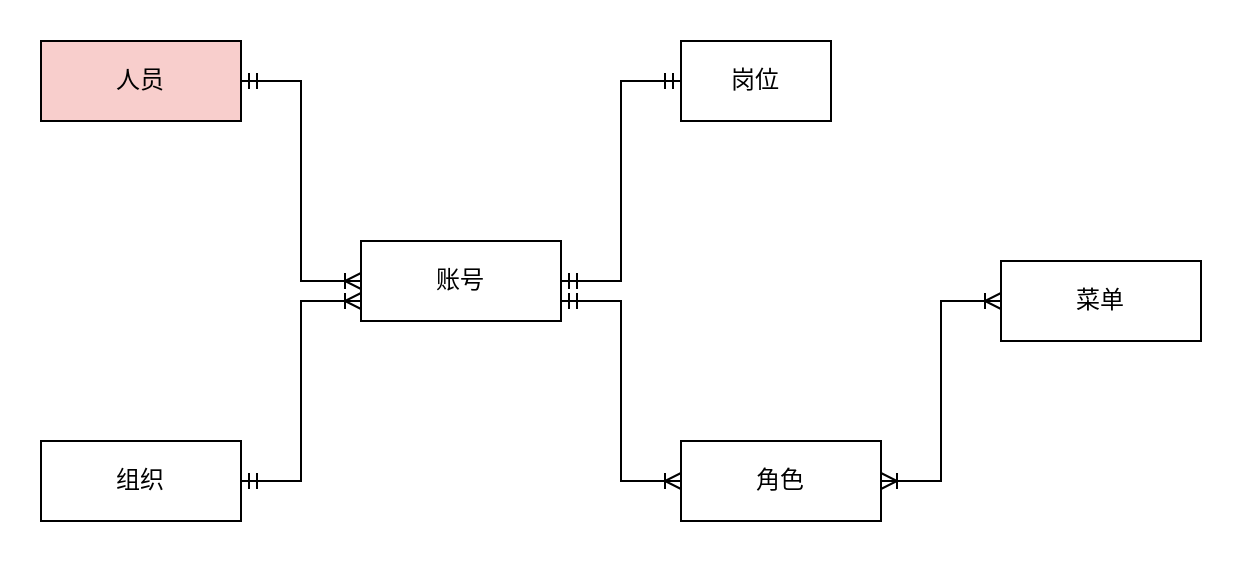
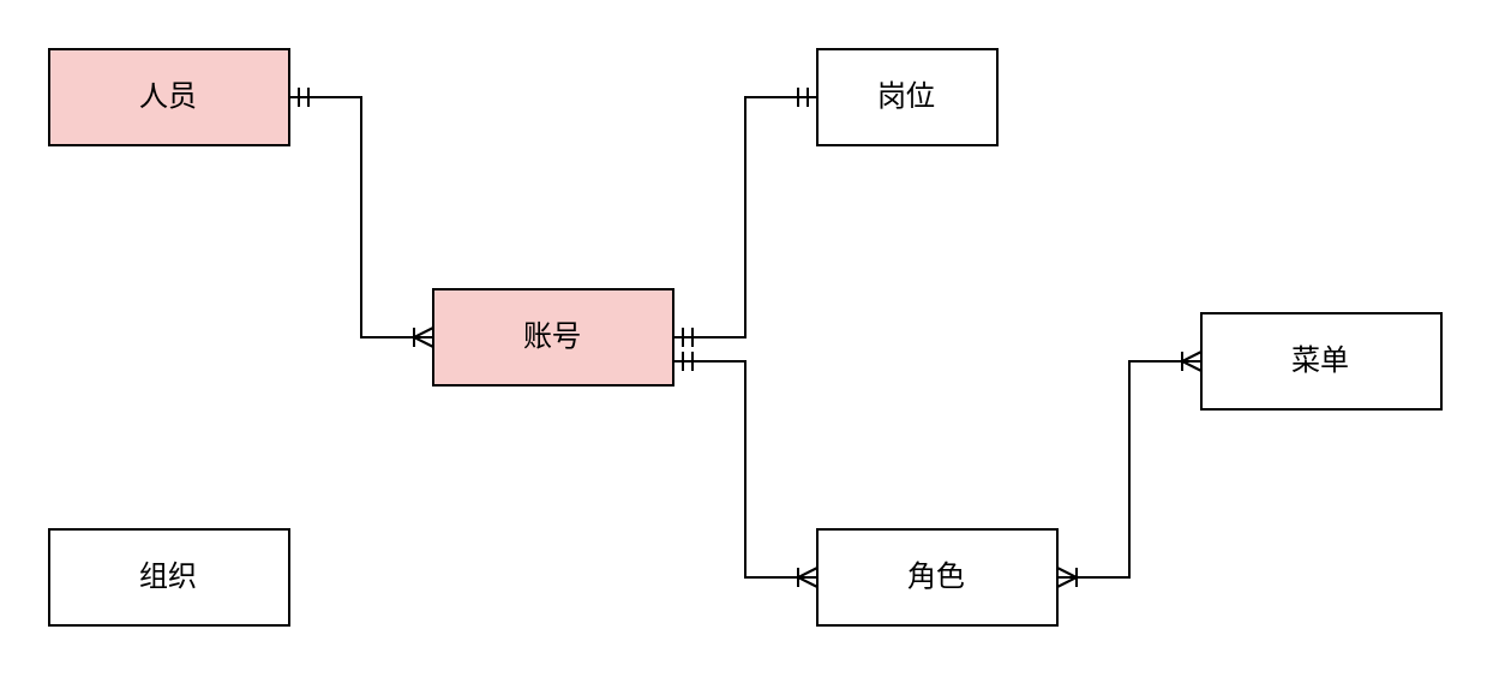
  <mxCell id="0" />
  <mxCell id="1" parent="0" />
  <mxCell id="2" value="人员" style="whiteSpace=wrap;html=1;align=center;fillColor=#f8cecc;" parent="1" vertex="1"><mxGeometry x="20" y="20" width="100" height="40" as="geometry" /></mxCell>
- <mxCell id="3" value="账号" style="whiteSpace=wrap;html=1;align=center;" parent="1" vertex="1"><mxGeometry x="180" y="120" width="100" height="40" as="geometry" /></mxCell>
+ <mxCell id="3" value="账号" style="whiteSpace=wrap;html=1;align=center;fillColor=#f8cecc;" parent="1" vertex="1"><mxGeometry x="180" y="120" width="100" height="40" as="geometry" /></mxCell>
  <mxCell id="4" value="角色" style="whiteSpace=wrap;html=1;align=center;" parent="1" vertex="1"><mxGeometry x="340" y="220" width="100" height="40" as="geometry" /></mxCell>
  <mxCell id="5" value="组织" style="whiteSpace=wrap;html=1;align=center;" parent="1" vertex="1"><mxGeometry x="20" y="220" width="100" height="40" as="geometry" /></mxCell>
  <mxCell id="6" value="岗位" style="whiteSpace=wrap;html=1;align=center;" parent="1" vertex="1"><mxGeometry x="340" y="20" width="75" height="40" as="geometry" /></mxCell>
  <mxCell id="7" value="菜单" style="whiteSpace=wrap;html=1;align=center;" parent="1" vertex="1"><mxGeometry x="500" y="130" width="100" height="40" as="geometry" /></mxCell>
  <mxCell id="8" value="" style="edgeStyle=entityRelationEdgeStyle;fontSize=12;html=1;endArrow=ERoneToMany;startArrow=ERmandOne;rounded=0;exitX=1;exitY=0.5;exitDx=0;exitDy=0;" parent="1" source="2" target="3" edge="1"><mxGeometry width="100" height="100" relative="1" as="geometry"><mxPoint x="20" y="330" as="sourcePoint" /><mxPoint x="120" y="230" as="targetPoint" /></mxGeometry></mxCell>
  <mxCell id="9" value="" style="edgeStyle=entityRelationEdgeStyle;fontSize=12;html=1;endArrow=ERmandOne;startArrow=ERmandOne;rounded=0;exitX=1;exitY=0.5;exitDx=0;exitDy=0;" parent="1" source="3" target="6" edge="1"><mxGeometry width="100" height="100" relative="1" as="geometry"><mxPoint x="210" y="310" as="sourcePoint" /><mxPoint x="310" y="210" as="targetPoint" /></mxGeometry></mxCell>
  <mxCell id="10" value="" style="edgeStyle=entityRelationEdgeStyle;fontSize=12;html=1;endArrow=ERoneToMany;startArrow=ERmandOne;rounded=0;exitX=1;exitY=0.75;exitDx=0;exitDy=0;entryX=0;entryY=0.5;entryDx=0;entryDy=0;" parent="1" source="3" target="4" edge="1"><mxGeometry width="100" height="100" relative="1" as="geometry"><mxPoint x="-60" y="400" as="sourcePoint" /><mxPoint x="40" y="300" as="targetPoint" /></mxGeometry></mxCell>
- <mxCell id="11" value="" style="edgeStyle=entityRelationEdgeStyle;fontSize=12;html=1;endArrow=ERoneToMany;startArrow=ERmandOne;rounded=0;exitX=1;exitY=0.5;exitDx=0;exitDy=0;entryX=0;entryY=0.75;entryDx=0;entryDy=0;" parent="1" source="5" target="3" edge="1"><mxGeometry width="100" height="100" relative="1" as="geometry"><mxPoint x="50" y="320" as="sourcePoint" /><mxPoint x="150" y="220" as="targetPoint" /></mxGeometry></mxCell>
  <mxCell id="12" value="" style="edgeStyle=entityRelationEdgeStyle;fontSize=12;html=1;endArrow=ERoneToMany;startArrow=ERoneToMany;rounded=0;exitX=1;exitY=0.5;exitDx=0;exitDy=0;entryX=0;entryY=0.5;entryDx=0;entryDy=0;" parent="1" source="4" target="7" edge="1"><mxGeometry width="100" height="100" relative="1" as="geometry"><mxPoint x="330" y="470" as="sourcePoint" /><mxPoint x="430" y="370" as="targetPoint" /></mxGeometry></mxCell>
